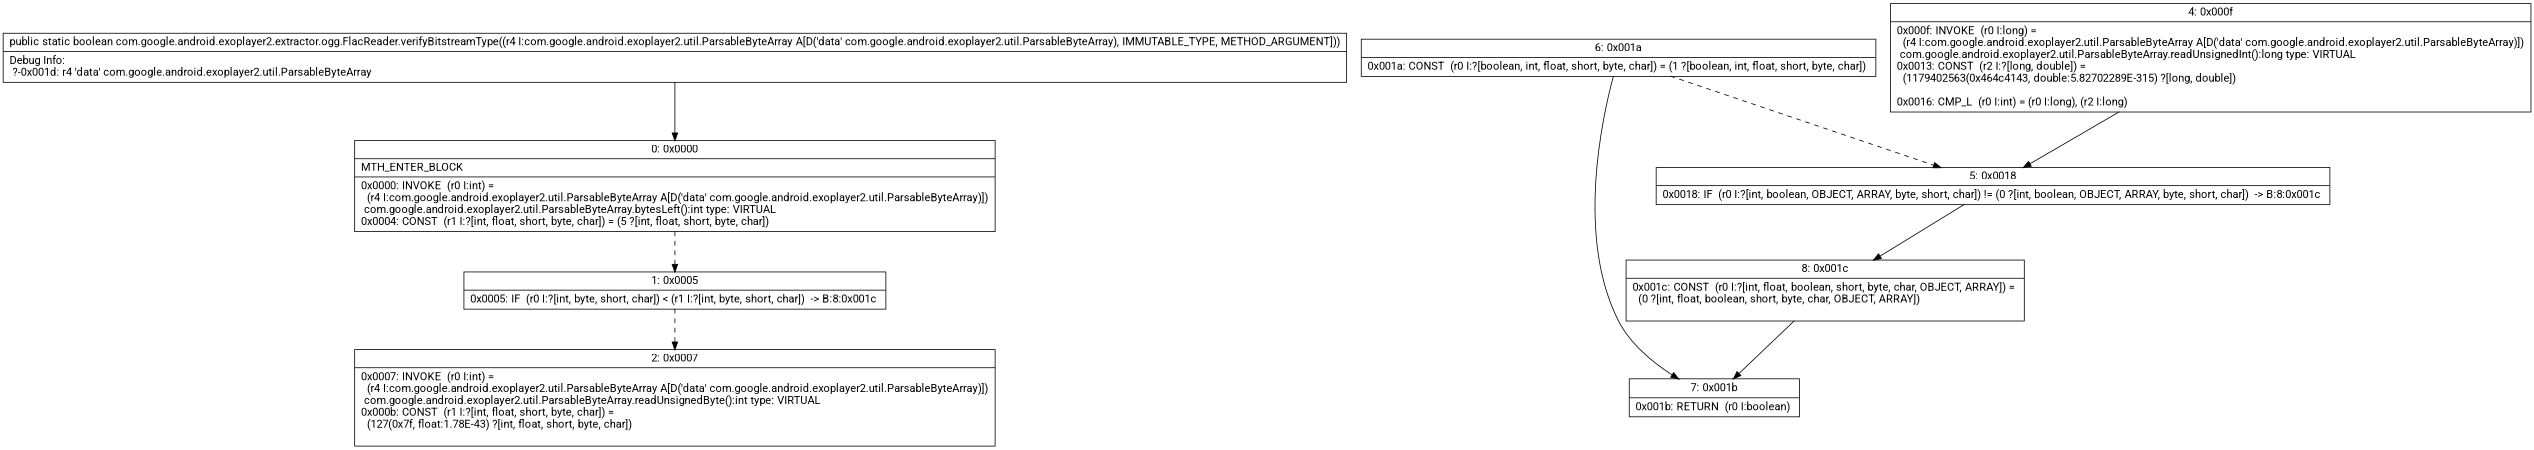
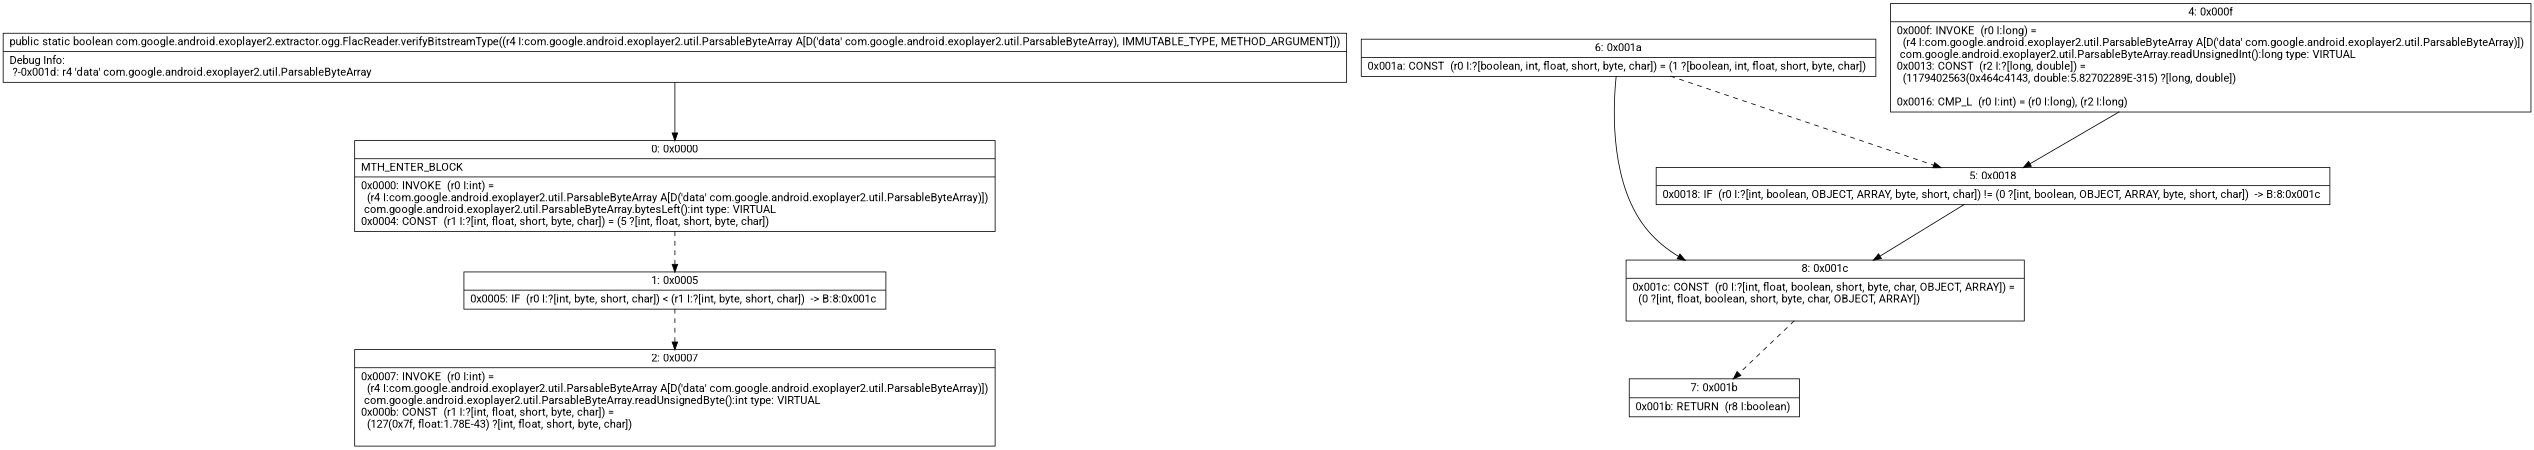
  digraph {
    fontname=Roboto
    node [fontname=Roboto shape=record]
    edge [fontname=Roboto]
    n1 [label="{0\:\ 0x0000|MTH_ENTER_BLOCK\l|0x0000: INVOKE  (r0 I:int) = \l  (r4 I:com.google.android.exoplayer2.util.ParsableByteArray A[D('data' com.google.android.exoplayer2.util.ParsableByteArray)])\l com.google.android.exoplayer2.util.ParsableByteArray.bytesLeft():int type: VIRTUAL \l0x0004: CONST  (r1 I:?[int, float, short, byte, char]) = (5 ?[int, float, short, byte, char]) \l}"]
    n2 [label="{1\:\ 0x0005|0x0005: IF  (r0 I:?[int, byte, short, char]) \< (r1 I:?[int, byte, short, char])  \-\> B:8:0x001c \l}"]
    n3 [label="{2\:\ 0x0007|0x0007: INVOKE  (r0 I:int) = \l  (r4 I:com.google.android.exoplayer2.util.ParsableByteArray A[D('data' com.google.android.exoplayer2.util.ParsableByteArray)])\l com.google.android.exoplayer2.util.ParsableByteArray.readUnsignedByte():int type: VIRTUAL \l0x000b: CONST  (r1 I:?[int, float, short, byte, char]) = \l  (127(0x7f, float:1.78E\-43) ?[int, float, short, byte, char])\l \l}"]
    n4 [label="{8\:\ 0x001c|0x001c: CONST  (r0 I:?[int, float, boolean, short, byte, char, OBJECT, ARRAY]) = \l  (0 ?[int, float, boolean, short, byte, char, OBJECT, ARRAY])\l \l}"]
-   n5 [label="{7\:\ 0x001b|0x001b: RETURN  (r0 I:boolean) \l}"]
+   n5 [label="{7\:\ 0x001b|0x001b: RETURN  (r8 I:boolean) \l}"]
    n6 [label="{4\:\ 0x000f|0x000f: INVOKE  (r0 I:long) = \l  (r4 I:com.google.android.exoplayer2.util.ParsableByteArray A[D('data' com.google.android.exoplayer2.util.ParsableByteArray)])\l com.google.android.exoplayer2.util.ParsableByteArray.readUnsignedInt():long type: VIRTUAL \l0x0013: CONST  (r2 I:?[long, double]) = \l  (1179402563(0x464c4143, double:5.82702289E\-315) ?[long, double])\l \l0x0016: CMP_L  (r0 I:int) = (r0 I:long), (r2 I:long) \l}"]
    n7 [label="{5\:\ 0x0018|0x0018: IF  (r0 I:?[int, boolean, OBJECT, ARRAY, byte, short, char]) != (0 ?[int, boolean, OBJECT, ARRAY, byte, short, char])  \-\> B:8:0x001c \l}"]
    n8 [label="{6\:\ 0x001a|0x001a: CONST  (r0 I:?[boolean, int, float, short, byte, char]) = (1 ?[boolean, int, float, short, byte, char]) \l}"]
    n9 [label="{public static boolean com.google.android.exoplayer2.extractor.ogg.FlacReader.verifyBitstreamType((r4 I:com.google.android.exoplayer2.util.ParsableByteArray A[D('data' com.google.android.exoplayer2.util.ParsableByteArray), IMMUTABLE_TYPE, METHOD_ARGUMENT]))  | Debug Info:\l  ?\-0x001d: r4 'data' com.google.android.exoplayer2.util.ParsableByteArray\l}"]
    n1 -> n2 [style=dashed]
    n2 -> n3 [style=dashed]
-   n4 -> n5
+   n4 -> n5 [style=dashed]
    n6 -> n7
    n7 -> n4
-   n8 -> n5
+   n8 -> n4
    n8 -> n7 [style=dashed]
    n9 -> n1
  }
